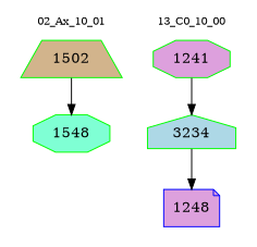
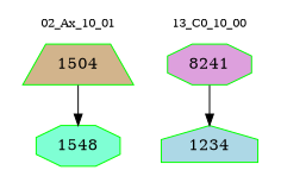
  digraph {
    node [color=green fillcolor=plum shape=octagon style=filled]
    edge [color=black]
-   n1 [fillcolor=tan label=1502 shape=trapezium]
+   n1 [fillcolor=tan label=1504 shape=trapezium]
    n2 [fillcolor=aquamarine label=1548]
-   n3 [label=1241]
-   n4 [fillcolor=lightblue label=3234 shape=house]
-   n5 [color=blue label=1248 shape=note]
+   n3 [label=8241]
+   n4 [fillcolor=lightblue label=1234 shape=house]
    subgraph cluster_1 {
      color=white
      fontsize=10
      label="02_Ax_10_01"
      n1
      n2
    }
    subgraph cluster_2 {
      color=white
      fontsize=10
      label="13_C0_10_00"
      n3
      n4
-     n5
    }
    n1 -> n2
    n3 -> n4
-   n4 -> n5
  }
